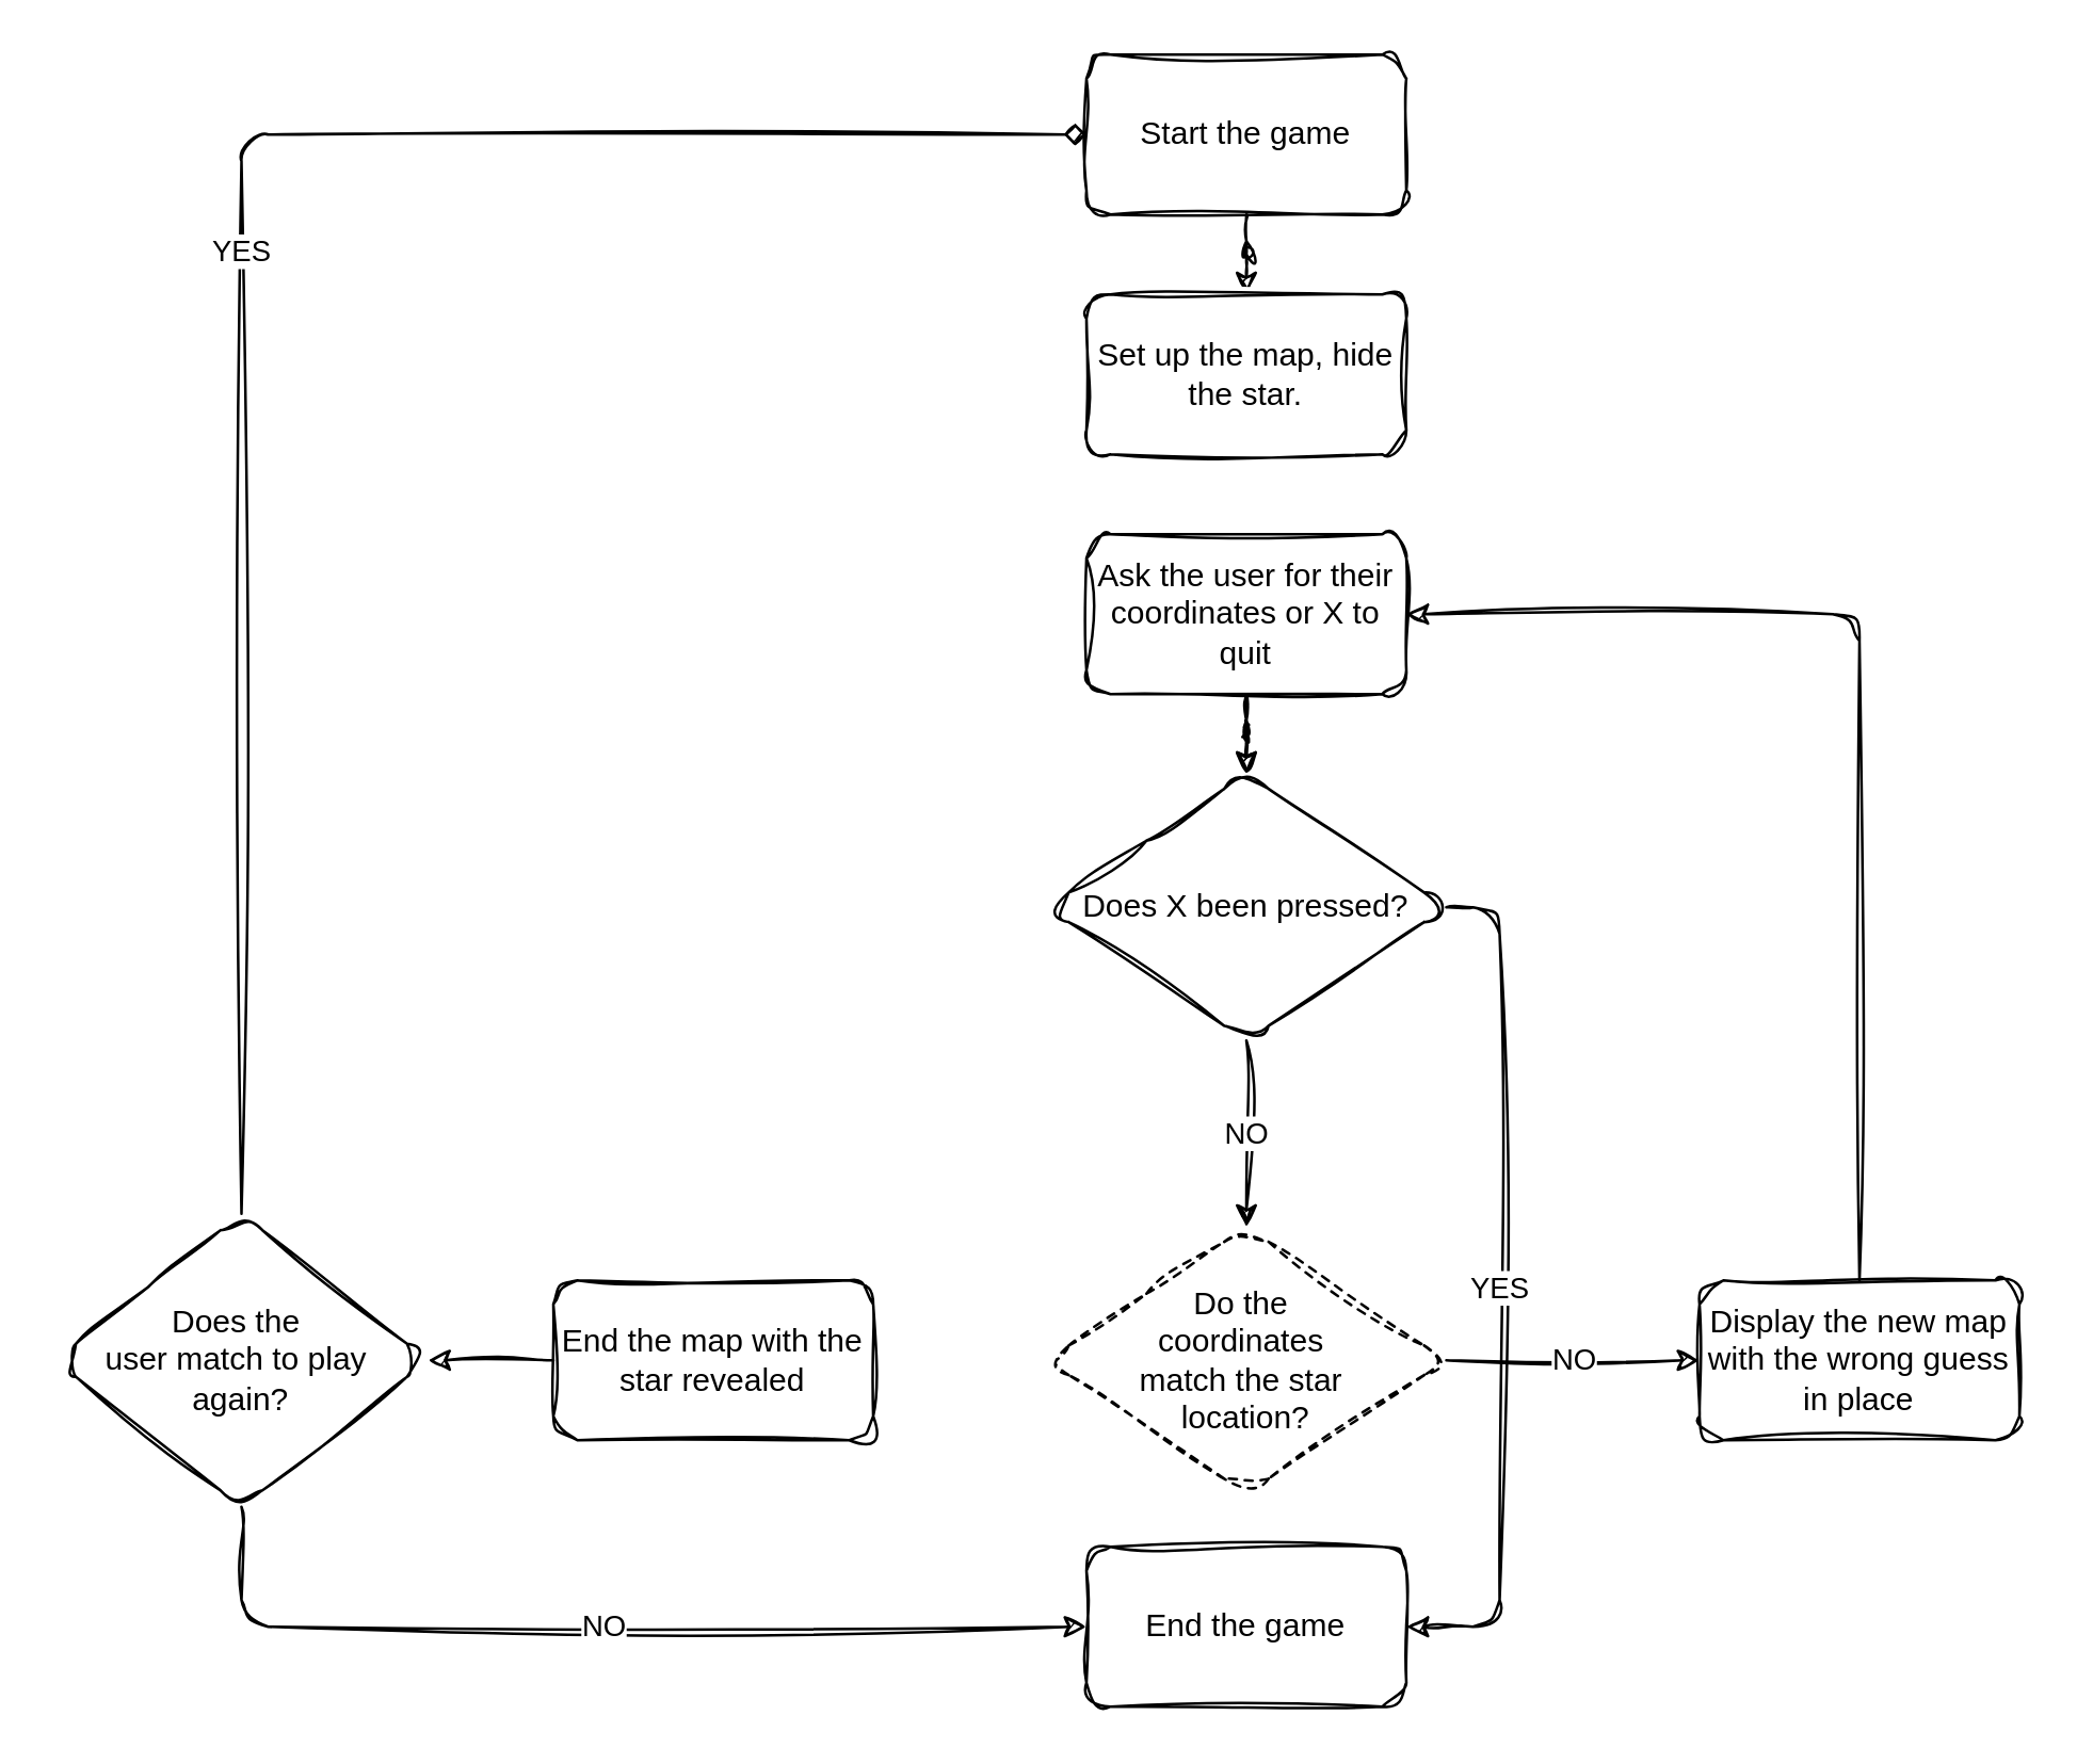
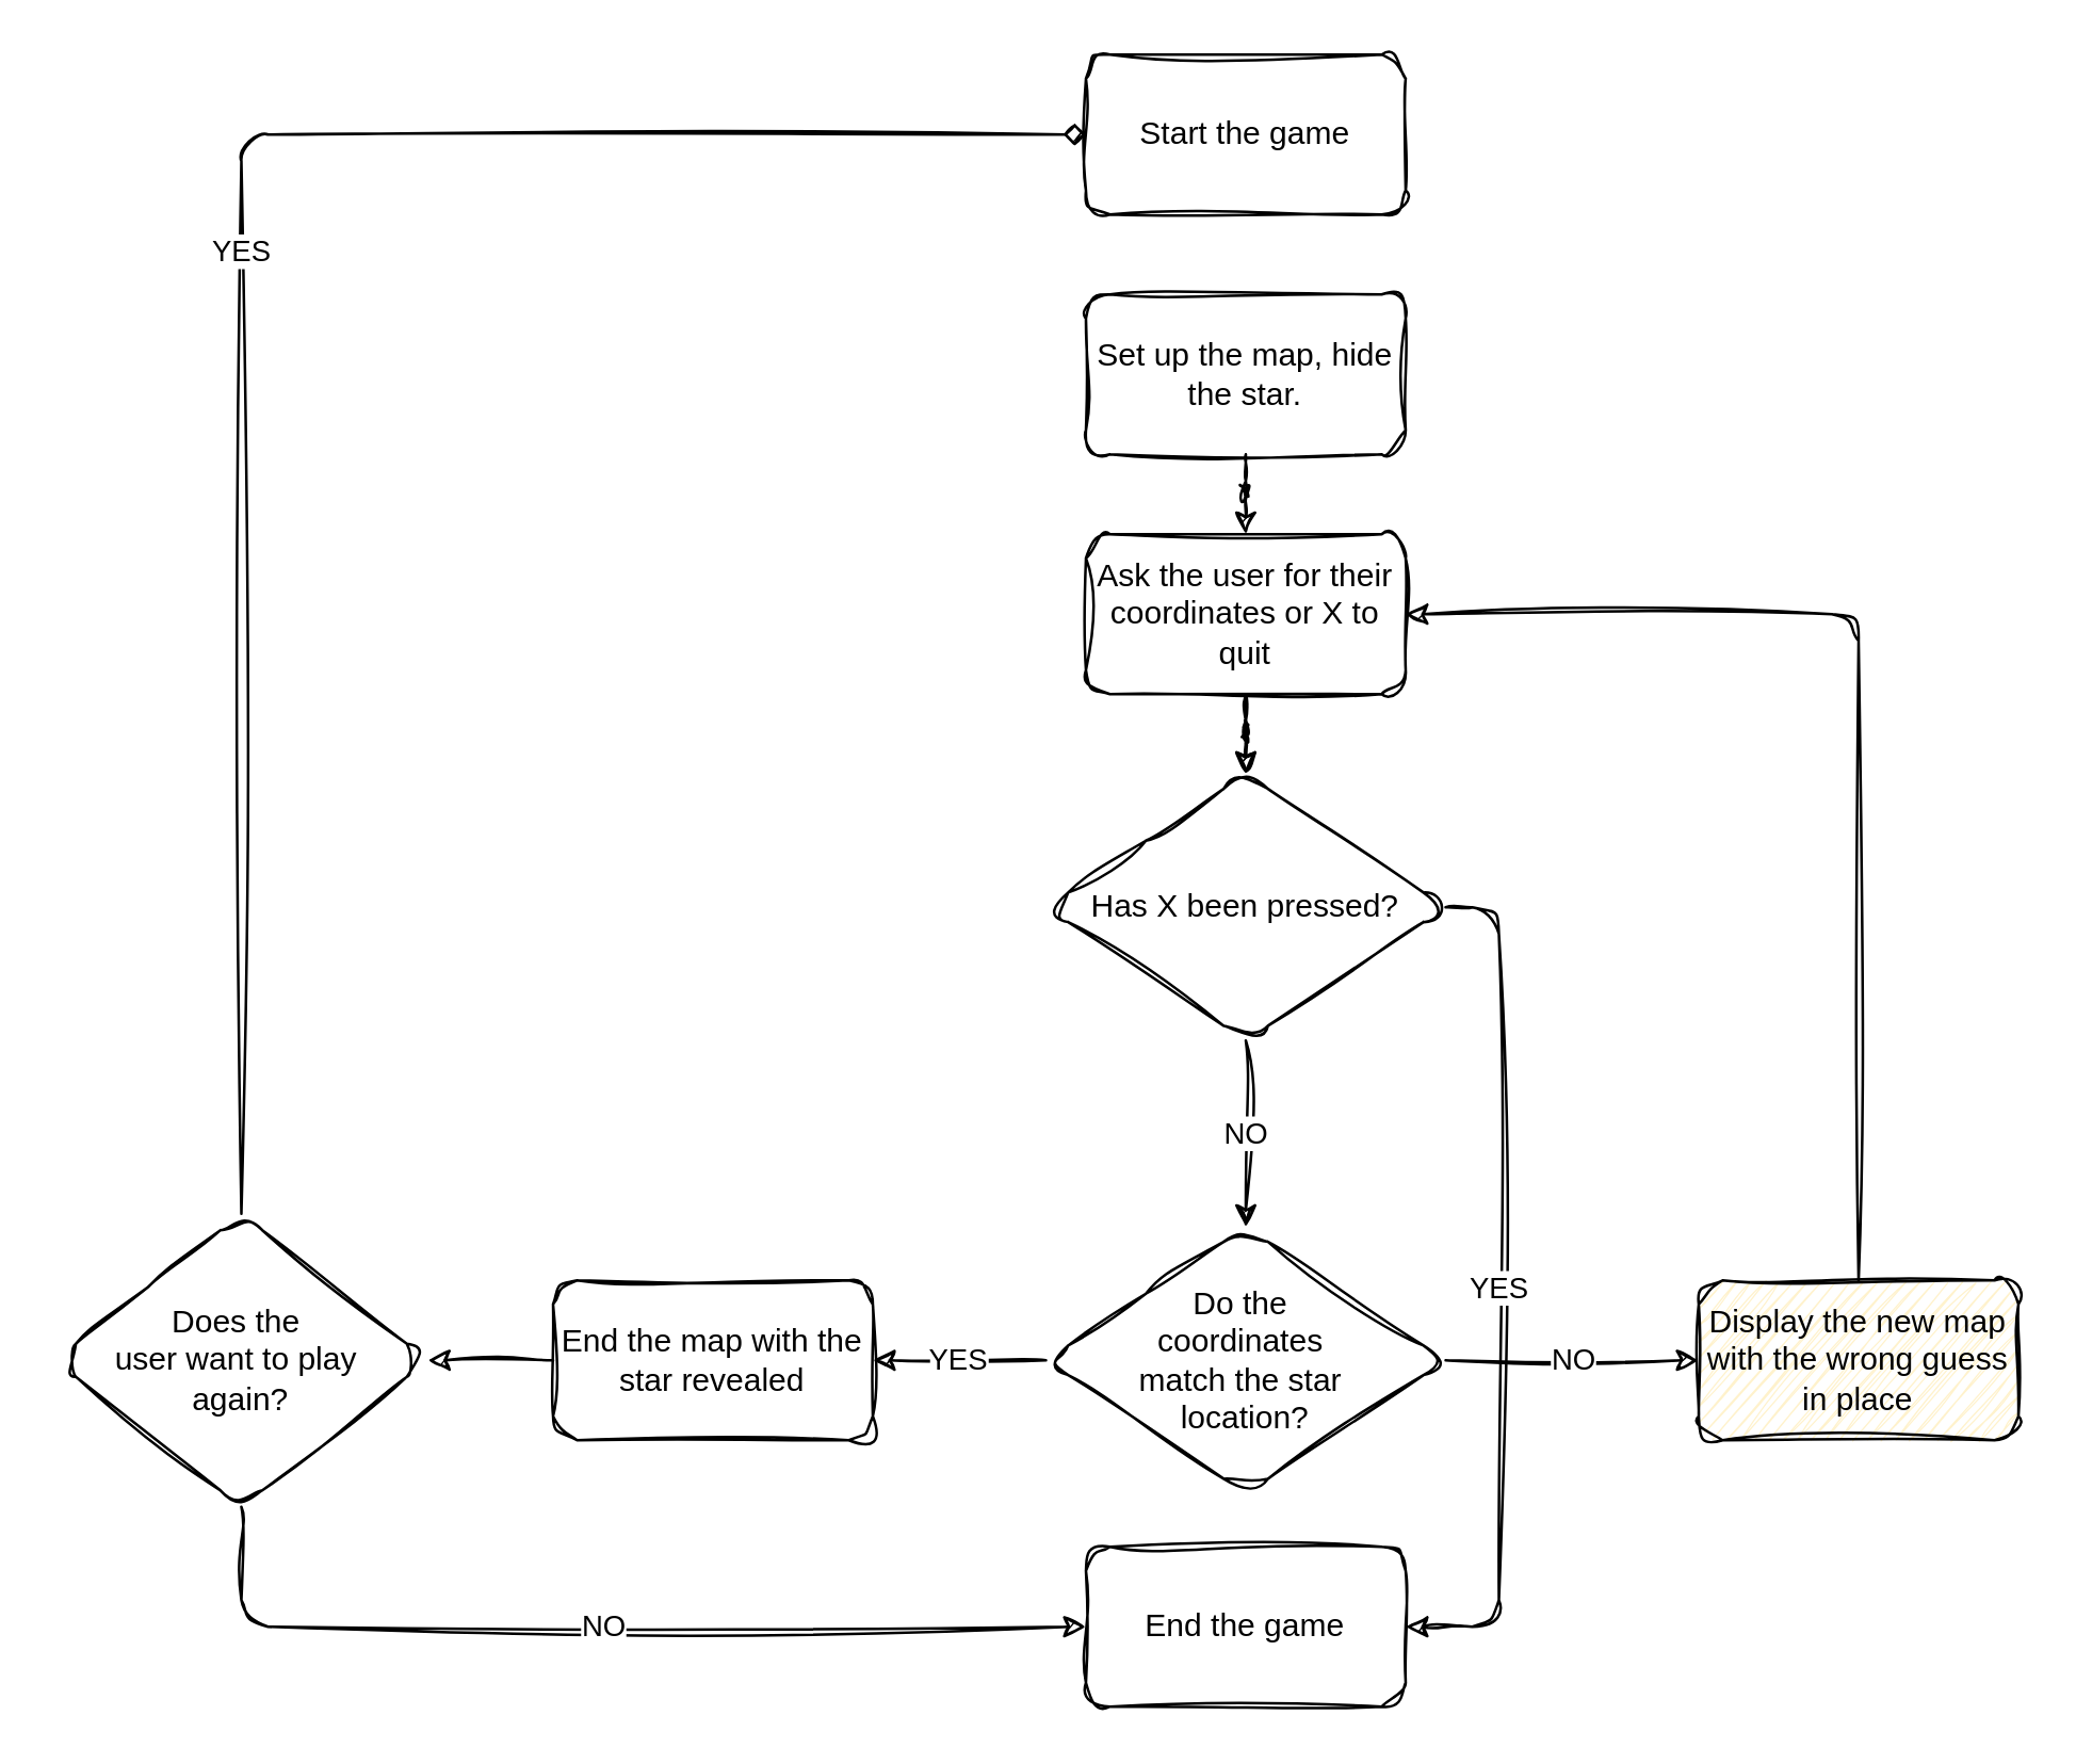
  <mxCell id="0" />
  <mxCell id="1" parent="0" />
- <mxCell id="2" value="" style="edgeStyle=orthogonalEdgeStyle;rounded=1;orthogonalLoop=1;jettySize=auto;html=1;sketch=1;curveFitting=1;jiggle=2;" edge="1" parent="1" source="3" target="5"><mxGeometry relative="1" as="geometry" /></mxCell>
  <mxCell id="3" value="Start the game" style="rounded=1;whiteSpace=wrap;html=1;sketch=1;curveFitting=1;jiggle=2;" vertex="1" parent="1"><mxGeometry x="407" y="20" width="120" height="60" as="geometry" /></mxCell>
+ <mxCell id="4" value="" style="edgeStyle=orthogonalEdgeStyle;rounded=1;orthogonalLoop=1;jettySize=auto;html=1;sketch=1;curveFitting=1;jiggle=2;" edge="1" parent="1" source="5" target="8"><mxGeometry relative="1" as="geometry" /></mxCell>
  <mxCell id="5" value="Set up the map, hide the star." style="rounded=1;whiteSpace=wrap;html=1;sketch=1;curveFitting=1;jiggle=2;" vertex="1" parent="1"><mxGeometry x="407" y="110" width="120" height="60" as="geometry" /></mxCell>
  <mxCell id="6" value="" style="edgeStyle=orthogonalEdgeStyle;rounded=1;orthogonalLoop=1;jettySize=auto;html=1;sketch=1;curveFitting=1;jiggle=2;" edge="1" parent="1" source="8" target="11"><mxGeometry relative="1" as="geometry" /></mxCell>
  <mxCell id="7" value="" style="edgeStyle=orthogonalEdgeStyle;rounded=1;orthogonalLoop=1;jettySize=auto;html=1;sketch=1;curveFitting=1;jiggle=2;" edge="1" parent="1" source="8" target="11"><mxGeometry relative="1" as="geometry" /></mxCell>
  <mxCell id="8" value="Ask the user for their coordinates or X to quit" style="rounded=1;whiteSpace=wrap;html=1;sketch=1;curveFitting=1;jiggle=2;" vertex="1" parent="1"><mxGeometry x="407" y="200" width="120" height="60" as="geometry" /></mxCell>
  <mxCell id="9" value="YES" style="edgeStyle=orthogonalEdgeStyle;rounded=1;orthogonalLoop=1;jettySize=auto;html=1;entryX=1;entryY=0.5;entryDx=0;entryDy=0;exitX=1;exitY=0.5;exitDx=0;exitDy=0;sketch=1;curveFitting=1;jiggle=2;" edge="1" parent="1" source="11" target="15"><mxGeometry relative="1" as="geometry" /></mxCell>
  <mxCell id="10" value="NO" style="edgeStyle=orthogonalEdgeStyle;rounded=1;orthogonalLoop=1;jettySize=auto;html=1;sketch=1;curveFitting=1;jiggle=2;" edge="1" parent="1" source="11" target="18"><mxGeometry relative="1" as="geometry" /></mxCell>
- <mxCell id="11" value="Does X been pressed?" style="rhombus;whiteSpace=wrap;html=1;rounded=1;sketch=1;curveFitting=1;jiggle=2;" vertex="1" parent="1"><mxGeometry x="392" y="290" width="150" height="100" as="geometry" /></mxCell>
+ <mxCell id="11" value="Has X been pressed?" style="rhombus;whiteSpace=wrap;html=1;rounded=1;sketch=1;curveFitting=1;jiggle=2;" vertex="1" parent="1"><mxGeometry x="392" y="290" width="150" height="100" as="geometry" /></mxCell>
  <mxCell id="12" value="YES" style="edgeStyle=orthogonalEdgeStyle;rounded=1;orthogonalLoop=1;jettySize=auto;html=1;entryX=0;entryY=0.5;entryDx=0;entryDy=0;sketch=1;curveFitting=1;jiggle=2;endArrow=diamond;" edge="1" parent="1" source="14" target="3"><mxGeometry relative="1" as="geometry"><mxPoint x="227" y="215" as="targetPoint" /><Array as="points"><mxPoint x="90" y="50" /></Array></mxGeometry></mxCell>
  <mxCell id="13" value="NO" style="edgeStyle=orthogonalEdgeStyle;rounded=1;orthogonalLoop=1;jettySize=auto;html=1;sketch=1;curveFitting=1;jiggle=2;" edge="1" parent="1" source="14" target="15"><mxGeometry relative="1" as="geometry"><Array as="points"><mxPoint x="90" y="610" /></Array></mxGeometry></mxCell>
- <mxCell id="14" value="Does the&amp;nbsp;&lt;div&gt;user match to play&amp;nbsp;&lt;/div&gt;&lt;div&gt;again?&lt;/div&gt;" style="whiteSpace=wrap;html=1;rounded=1;shape=rhombus;perimeter=rhombusPerimeter;sketch=1;curveFitting=1;jiggle=2;" vertex="1" parent="1"><mxGeometry x="20" y="455" width="140" height="110" as="geometry" /></mxCell>
+ <mxCell id="14" value="Does the&amp;nbsp;&lt;div&gt;user want to play&amp;nbsp;&lt;/div&gt;&lt;div&gt;again?&lt;/div&gt;" style="whiteSpace=wrap;html=1;rounded=1;shape=rhombus;perimeter=rhombusPerimeter;sketch=1;curveFitting=1;jiggle=2;" vertex="1" parent="1"><mxGeometry x="20" y="455" width="140" height="110" as="geometry" /></mxCell>
  <mxCell id="15" value="End the game" style="whiteSpace=wrap;html=1;rounded=1;sketch=1;curveFitting=1;jiggle=2;" vertex="1" parent="1"><mxGeometry x="407" y="580" width="120" height="60" as="geometry" /></mxCell>
  <mxCell id="16" value="NO" style="edgeStyle=orthogonalEdgeStyle;rounded=1;orthogonalLoop=1;jettySize=auto;html=1;sketch=1;curveFitting=1;jiggle=2;" edge="1" parent="1" source="18" target="19"><mxGeometry relative="1" as="geometry" /></mxCell>
- <mxCell id="18" value="Do the&amp;nbsp;&lt;div&gt;coordinates&amp;nbsp;&lt;div&gt;match the star&amp;nbsp;&lt;/div&gt;&lt;div&gt;location?&lt;/div&gt;&lt;/div&gt;" style="rhombus;rounded=1;sketch=1;curveFitting=1;jiggle=2;whiteSpace=wrap;html=1;dashed=1;" vertex="1" parent="1"><mxGeometry x="392" y="460" width="150" height="100" as="geometry" /></mxCell>
- <mxCell id="19" value="Display the new map with the wrong guess in place" style="whiteSpace=wrap;html=1;rounded=1;sketch=1;curveFitting=1;jiggle=2;" vertex="1" parent="1"><mxGeometry x="637" y="480" width="120" height="60" as="geometry" /></mxCell>
+ <mxCell id="17" value="YES" style="edgeStyle=orthogonalEdgeStyle;rounded=1;orthogonalLoop=1;jettySize=auto;html=1;sketch=1;curveFitting=1;jiggle=2;" edge="1" parent="1" source="18" target="21"><mxGeometry relative="1" as="geometry" /></mxCell>
+ <mxCell id="18" value="Do the&amp;nbsp;&lt;div&gt;coordinates&amp;nbsp;&lt;div&gt;match the star&amp;nbsp;&lt;/div&gt;&lt;div&gt;location?&lt;/div&gt;&lt;/div&gt;" style="rhombus;rounded=1;sketch=1;curveFitting=1;jiggle=2;whiteSpace=wrap;html=1;" vertex="1" parent="1"><mxGeometry x="392" y="460" width="150" height="100" as="geometry" /></mxCell>
+ <mxCell id="19" value="Display the new map with the wrong guess in place" style="whiteSpace=wrap;html=1;rounded=1;sketch=1;curveFitting=1;jiggle=2;fillColor=#fff2cc;" vertex="1" parent="1"><mxGeometry x="637" y="480" width="120" height="60" as="geometry" /></mxCell>
  <mxCell id="20" value="" style="endArrow=classic;html=1;rounded=1;entryX=1;entryY=0.5;entryDx=0;entryDy=0;exitX=0.5;exitY=0;exitDx=0;exitDy=0;sketch=1;curveFitting=1;jiggle=2;" edge="1" parent="1" source="19" target="8"><mxGeometry width="50" height="50" relative="1" as="geometry"><mxPoint x="457" y="340" as="sourcePoint" /><mxPoint x="507" y="290" as="targetPoint" /><Array as="points"><mxPoint x="697" y="230" /></Array></mxGeometry></mxCell>
  <mxCell id="21" value="End the map with the star revealed" style="whiteSpace=wrap;html=1;rounded=1;sketch=1;curveFitting=1;jiggle=2;" vertex="1" parent="1"><mxGeometry x="207" y="480" width="120" height="60" as="geometry" /></mxCell>
  <mxCell id="22" value="" style="endArrow=classic;html=1;rounded=1;entryX=1;entryY=0.5;entryDx=0;entryDy=0;exitX=0;exitY=0.5;exitDx=0;exitDy=0;sketch=1;curveFitting=1;jiggle=2;" edge="1" parent="1" source="21" target="14"><mxGeometry width="50" height="50" relative="1" as="geometry"><mxPoint x="360" y="340" as="sourcePoint" /><mxPoint x="410" y="290" as="targetPoint" /></mxGeometry></mxCell>
